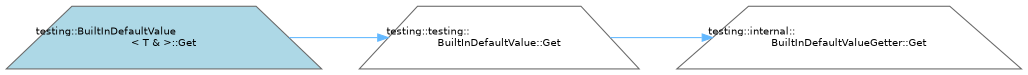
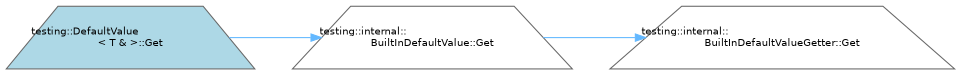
  digraph {
    rankdir=RL
    node [color=grey40 fillcolor=white fontname=Helvetica fontsize=10 shape=trapezium style=filled]
    edge [color=steelblue1 dir=back fontname=Helvetica fontsize=10 labelfontname=Helvetica labelfontsize=10 style=solid]
    n1 [color=gray40 fontcolor=black height=0.2 label="testing::internal::\lBuiltInDefaultValueGetter::Get" width=0.4]
-   n2 [height=0.2 label="testing::testing::\lBuiltInDefaultValue::Get" width=0.4]
-   n3 [fillcolor=lightblue height=0.2 label="testing::BuiltInDefaultValue\l\< T & \>::Get" width=0.4]
+   n2 [height=0.2 label="testing::internal::\lBuiltInDefaultValue::Get" width=0.4]
+   n3 [fillcolor=lightblue height=0.2 label="testing::DefaultValue\l\< T & \>::Get" width=0.4]
    n1 -> n2
    n2 -> n3
  }
